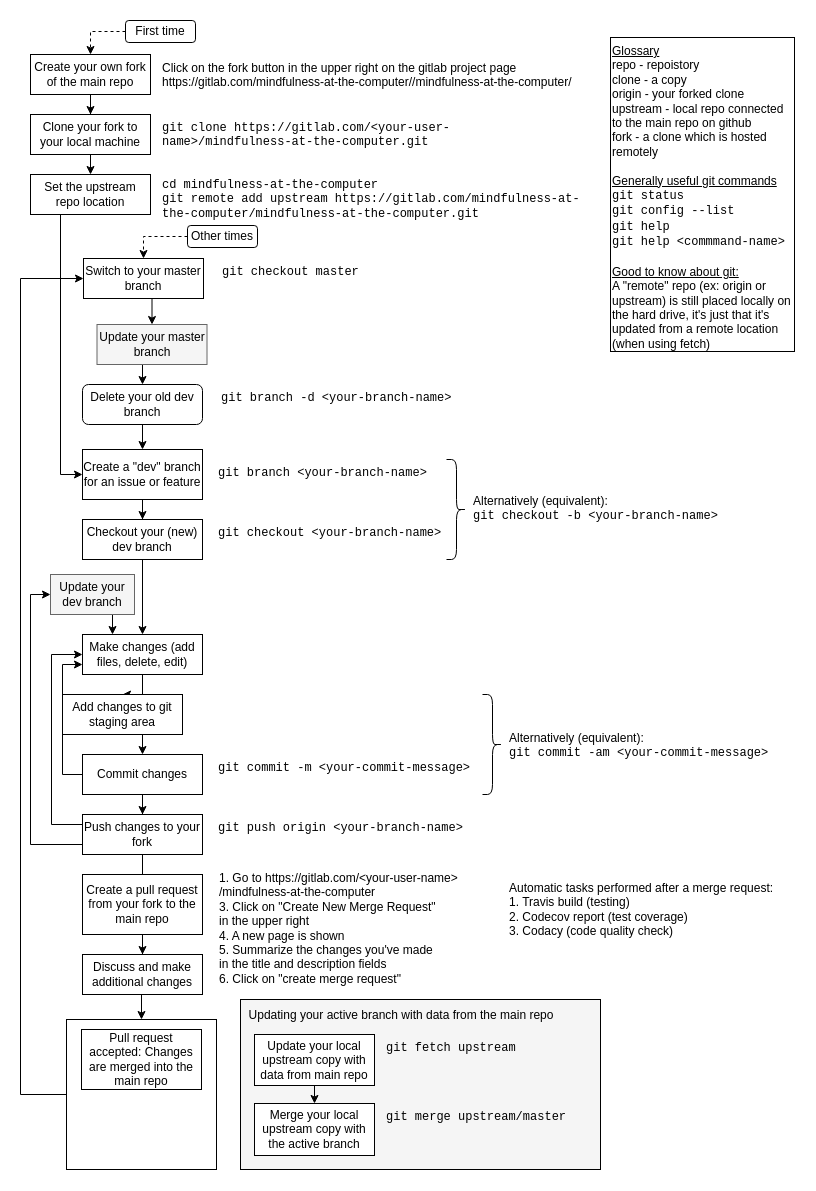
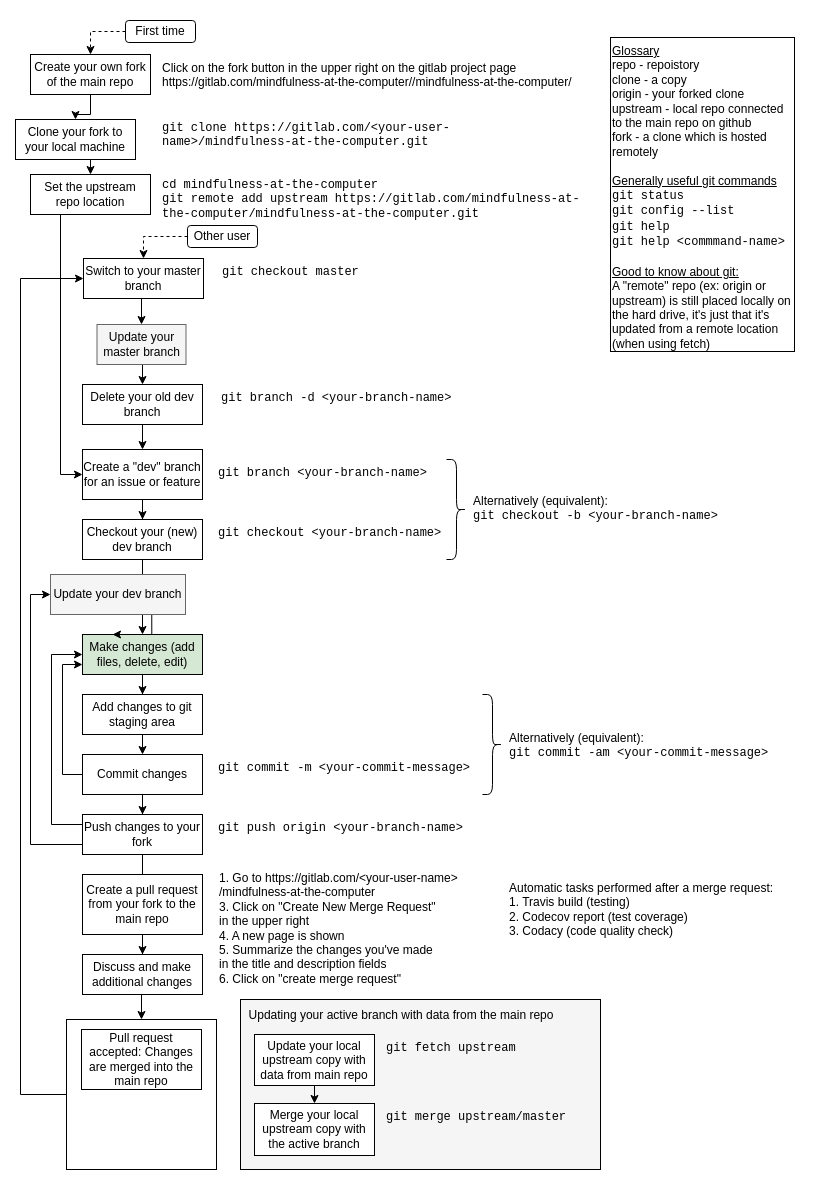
  <mxCell id="0" />
  <mxCell id="1" parent="0" />
  <mxCell id="2" value="" style="rounded=0;whiteSpace=wrap;html=1;strokeColor=#000000;fillColor=#f5f5f5;fontFamily=Helvetica;fontSize=12;align=center;" parent="1" vertex="1"><mxGeometry x="240" y="999" width="360" height="170" as="geometry" /></mxCell>
  <mxCell id="3" style="edgeStyle=orthogonalEdgeStyle;rounded=0;html=1;exitX=0;exitY=0.5;jettySize=auto;orthogonalLoop=1;fontFamily=Helvetica;fontSize=12;entryX=0;entryY=0.5;" parent="1" source="4" target="53" edge="1"><mxGeometry relative="1" as="geometry"><Array as="points"><mxPoint x="20" y="1094" /><mxPoint x="20" y="278" /></Array><mxPoint x="130" y="267" as="targetPoint" /></mxGeometry></mxCell>
  <mxCell id="4" value="" style="rounded=0;whiteSpace=wrap;html=1;fontFamily=Helvetica;align=left;" parent="1" vertex="1"><mxGeometry x="66" y="1019" width="150" height="150" as="geometry" /></mxCell>
  <mxCell id="5" value="" style="edgeStyle=orthogonalEdgeStyle;rounded=0;html=1;jettySize=auto;orthogonalLoop=1;" parent="1" source="6" target="8" edge="1"><mxGeometry relative="1" as="geometry" /></mxCell>
  <mxCell id="6" value="Create your own fork of the main repo&lt;br&gt;" style="rounded=0;whiteSpace=wrap;html=1;" parent="1" vertex="1"><mxGeometry x="30" y="54" width="120" height="40" as="geometry" /></mxCell>
  <mxCell id="7" style="edgeStyle=orthogonalEdgeStyle;rounded=0;html=1;exitX=0.5;exitY=1;entryX=0.5;entryY=0;jettySize=auto;orthogonalLoop=1;" parent="1" source="8" target="30" edge="1"><mxGeometry relative="1" as="geometry" /></mxCell>
- <mxCell id="8" value="Clone your fork to your local machine" style="rounded=0;whiteSpace=wrap;html=1;" parent="1" vertex="1"><mxGeometry x="30" y="114" width="120" height="40" as="geometry" /></mxCell>
+ <mxCell id="8" value="Clone your fork to your local machine" style="rounded=0;whiteSpace=wrap;html=1;" parent="1" vertex="1"><mxGeometry x="15" y="119" width="120" height="40" as="geometry" /></mxCell>
  <mxCell id="9" value="" style="edgeStyle=orthogonalEdgeStyle;rounded=0;html=1;jettySize=auto;orthogonalLoop=1;fontFamily=Courier New;" parent="1" source="10" target="12" edge="1"><mxGeometry relative="1" as="geometry" /></mxCell>
  <mxCell id="10" value="Create a &quot;dev&quot;&lt;span&gt;&amp;nbsp;branch for an issue or feature&lt;/span&gt;" style="rounded=0;whiteSpace=wrap;html=1;" parent="1" vertex="1"><mxGeometry x="82" y="449" width="120" height="50" as="geometry" /></mxCell>
  <mxCell id="11" style="edgeStyle=orthogonalEdgeStyle;rounded=0;html=1;exitX=0.5;exitY=1;entryX=0.5;entryY=0;jettySize=auto;orthogonalLoop=1;fontFamily=Helvetica;fontSize=12;" parent="1" source="12" target="14" edge="1"><mxGeometry relative="1" as="geometry" /></mxCell>
  <mxCell id="12" value="Checkout your (new) dev branch" style="rounded=0;whiteSpace=wrap;html=1;" parent="1" vertex="1"><mxGeometry x="82" y="519" width="120" height="40" as="geometry" /></mxCell>
  <mxCell id="13" value="" style="edgeStyle=orthogonalEdgeStyle;rounded=0;html=1;jettySize=auto;orthogonalLoop=1;fontFamily=Courier New;" parent="1" source="14" target="16" edge="1"><mxGeometry relative="1" as="geometry" /></mxCell>
- <mxCell id="14" value="Make changes (add files, delete, edit)" style="rounded=0;whiteSpace=wrap;html=1;" parent="1" vertex="1"><mxGeometry x="82" y="634" width="120" height="40" as="geometry" /></mxCell>
+ <mxCell id="14" value="Make changes (add files, delete, edit)" style="rounded=0;whiteSpace=wrap;html=1;fillColor=#d5e8d4;" parent="1" vertex="1"><mxGeometry x="82" y="634" width="120" height="40" as="geometry" /></mxCell>
  <mxCell id="15" style="edgeStyle=orthogonalEdgeStyle;rounded=0;html=1;exitX=0.5;exitY=1;entryX=0.5;entryY=0;jettySize=auto;orthogonalLoop=1;fontFamily=Courier New;" parent="1" source="16" target="19" edge="1"><mxGeometry relative="1" as="geometry" /></mxCell>
- <mxCell id="16" value="Add changes to git staging area" style="rounded=0;whiteSpace=wrap;html=1;" parent="1" vertex="1"><mxGeometry x="62" y="694" width="120" height="40" as="geometry" /></mxCell>
+ <mxCell id="16" value="Add changes to git staging area" style="rounded=0;whiteSpace=wrap;html=1;" parent="1" vertex="1"><mxGeometry x="82" y="694" width="120" height="40" as="geometry" /></mxCell>
  <mxCell id="17" value="" style="edgeStyle=orthogonalEdgeStyle;rounded=0;html=1;jettySize=auto;orthogonalLoop=1;" parent="1" source="19" target="23" edge="1"><mxGeometry relative="1" as="geometry" /></mxCell>
  <mxCell id="18" style="edgeStyle=orthogonalEdgeStyle;rounded=0;html=1;exitX=0;exitY=0.5;entryX=0;entryY=0.75;jettySize=auto;orthogonalLoop=1;fontFamily=Helvetica;" parent="1" source="19" target="14" edge="1"><mxGeometry relative="1" as="geometry" /></mxCell>
  <mxCell id="19" value="Commit changes" style="rounded=0;whiteSpace=wrap;html=1;" parent="1" vertex="1"><mxGeometry x="82" y="754" width="120" height="40" as="geometry" /></mxCell>
  <mxCell id="20" value="" style="edgeStyle=orthogonalEdgeStyle;rounded=0;html=1;jettySize=auto;orthogonalLoop=1;endArrow=none;" parent="1" source="23" target="25" edge="1"><mxGeometry relative="1" as="geometry" /></mxCell>
  <mxCell id="21" style="edgeStyle=orthogonalEdgeStyle;rounded=0;html=1;exitX=0;exitY=0.25;entryX=0;entryY=0.5;jettySize=auto;orthogonalLoop=1;fontFamily=Helvetica;fontSize=12;" parent="1" source="23" target="14" edge="1"><mxGeometry relative="1" as="geometry"><Array as="points"><mxPoint x="51" y="824" /><mxPoint x="51" y="654" /></Array></mxGeometry></mxCell>
  <mxCell id="22" style="edgeStyle=orthogonalEdgeStyle;rounded=0;html=1;exitX=0;exitY=0.75;entryX=0;entryY=0.5;jettySize=auto;orthogonalLoop=1;fontFamily=Helvetica;fontSize=12;" parent="1" source="23" target="63" edge="1"><mxGeometry relative="1" as="geometry"><Array as="points"><mxPoint x="30" y="844" /><mxPoint x="30" y="594" /></Array></mxGeometry></mxCell>
  <mxCell id="23" value="Push changes to your fork" style="rounded=0;whiteSpace=wrap;html=1;" parent="1" vertex="1"><mxGeometry x="82" y="814" width="120" height="40" as="geometry" /></mxCell>
  <mxCell id="24" value="" style="edgeStyle=orthogonalEdgeStyle;rounded=0;html=1;jettySize=auto;orthogonalLoop=1;" parent="1" source="25" target="27" edge="1"><mxGeometry relative="1" as="geometry" /></mxCell>
  <mxCell id="25" value="Create a pull request from your fork to the main repo" style="rounded=0;whiteSpace=wrap;html=1;" parent="1" vertex="1"><mxGeometry x="82" y="874" width="120" height="60" as="geometry" /></mxCell>
  <mxCell id="26" style="edgeStyle=orthogonalEdgeStyle;rounded=0;html=1;exitX=0.5;exitY=1;entryX=0.5;entryY=0;jettySize=auto;orthogonalLoop=1;fontFamily=Helvetica;fontSize=12;" parent="1" source="27" target="4" edge="1"><mxGeometry relative="1" as="geometry" /></mxCell>
  <mxCell id="27" value="Discuss and make additional changes" style="rounded=0;whiteSpace=wrap;html=1;" parent="1" vertex="1"><mxGeometry x="82" y="954" width="120" height="40" as="geometry" /></mxCell>
  <mxCell id="28" value="Pull request accepted: Changes are merged into the main repo" style="rounded=0;whiteSpace=wrap;html=1;" parent="1" vertex="1"><mxGeometry x="81" y="1029" width="120" height="60" as="geometry" /></mxCell>
  <mxCell id="29" style="edgeStyle=orthogonalEdgeStyle;rounded=0;html=1;exitX=0.25;exitY=1;entryX=0;entryY=0.5;jettySize=auto;orthogonalLoop=1;fontFamily=Helvetica;fontSize=12;" parent="1" source="30" target="10" edge="1"><mxGeometry relative="1" as="geometry"><Array as="points"><mxPoint x="60" y="474" /></Array></mxGeometry></mxCell>
  <mxCell id="30" value="Set the upstream repo location" style="rounded=0;whiteSpace=wrap;html=1;" parent="1" vertex="1"><mxGeometry x="30" y="174" width="120" height="40" as="geometry" /></mxCell>
  <mxCell id="31" value="&lt;div style=&quot;text-align: left&quot;&gt;&lt;span&gt;&lt;u&gt;Glossary&lt;/u&gt;&lt;/span&gt;&lt;/div&gt;&lt;div style=&quot;text-align: left&quot;&gt;&lt;span&gt;repo - repoistory&lt;/span&gt;&lt;/div&gt;&lt;div&gt;clone&amp;nbsp;&lt;span&gt;-&lt;/span&gt;&lt;span&gt;&amp;nbsp;a copy&lt;/span&gt;&lt;/div&gt;&lt;div&gt;&lt;span&gt;origin - your forked clone&lt;/span&gt;&lt;/div&gt;&lt;div&gt;upstream - local repo connected to the main repo on github&lt;/div&gt;&lt;div&gt;&lt;div&gt;&lt;span&gt;fork - a &lt;/span&gt;&lt;span&gt;clone&amp;nbsp;&lt;/span&gt;&lt;span&gt;which is hosted remotely&lt;br&gt;&lt;/span&gt;&lt;span&gt;&lt;br&gt;&lt;/span&gt;&lt;u&gt;Generally useful git commands&lt;br&gt;&lt;/u&gt;&lt;font face=&quot;Courier New&quot;&gt;git status&lt;br&gt;git config --list&lt;br&gt;git help&lt;/font&gt;&lt;div&gt;&lt;font face=&quot;Courier New&quot;&gt;git help &amp;lt;commmand-name&amp;gt;&lt;br&gt;&lt;br&gt;&lt;/font&gt;&lt;u&gt;&lt;font&gt;Good to know about git:&lt;/font&gt;&lt;/u&gt;&lt;div&gt;&lt;font&gt;A &quot;remote&quot; repo (ex: origin or upstream) is still placed locally on the hard drive, it's just that it's updated from a remote location (when using fetch)&lt;/font&gt;&lt;/div&gt;&lt;/div&gt;&lt;/div&gt;&lt;/div&gt;" style="text;html=1;fillColor=none;align=left;verticalAlign=top;whiteSpace=wrap;rounded=0;strokeColor=#000000;perimeterSpacing=0;strokeWidth=1;shadow=0;glass=0;sketch=0;" parent="1" vertex="1"><mxGeometry x="610" y="37" width="184" height="314" as="geometry" /></mxCell>
  <mxCell id="32" style="edgeStyle=orthogonalEdgeStyle;rounded=0;orthogonalLoop=1;jettySize=auto;html=1;exitX=0.5;exitY=1;exitDx=0;exitDy=0;entryX=0.5;entryY=0;entryDx=0;entryDy=0;" edge="1" parent="1" source="33" target="50"><mxGeometry relative="1" as="geometry" /></mxCell>
- <mxCell id="33" value="Update your master branch" style="rounded=0;whiteSpace=wrap;html=1;align=center;fillColor=#f5f5f5;strokeColor=#666666;" parent="1" vertex="1"><mxGeometry x="96.5" y="324" width="110" height="40" as="geometry" /></mxCell>
+ <mxCell id="33" value="Update your master branch" style="rounded=0;whiteSpace=wrap;html=1;align=center;fillColor=#f5f5f5;strokeColor=#666666;" parent="1" vertex="1"><mxGeometry x="96.5" y="324" width="89" height="40" as="geometry" /></mxCell>
  <mxCell id="34" style="edgeStyle=orthogonalEdgeStyle;rounded=0;html=1;exitX=0;exitY=0.5;entryX=0.5;entryY=0;jettySize=auto;orthogonalLoop=1;fontFamily=Helvetica;fontSize=12;dashed=1;" parent="1" source="35" target="6" edge="1"><mxGeometry relative="1" as="geometry" /></mxCell>
  <mxCell id="35" value="First time" style="text;html=1;strokeColor=#000000;fillColor=none;align=center;verticalAlign=middle;whiteSpace=wrap;rounded=1;" parent="1" vertex="1"><mxGeometry x="125" width="70" height="22" as="geometry" y="20" /></mxCell>
  <mxCell id="36" value="Click on the fork button in the upper right on the gitlab project page&lt;br&gt;https://gitlab.com/mindfulness-at-the-computer//mindfulness-at-the-computer/" style="text;html=1;strokeColor=none;fillColor=none;align=left;verticalAlign=top;whiteSpace=wrap;rounded=0;" parent="1" vertex="1"><mxGeometry x="160" y="54" width="420" height="50" as="geometry" /></mxCell>
  <mxCell id="37" value="git branch &amp;lt;your-branch-name&amp;gt;" style="text;html=1;strokeColor=none;fillColor=none;align=left;verticalAlign=top;whiteSpace=wrap;rounded=0;fontFamily=Courier New;" parent="1" vertex="1"><mxGeometry x="216" y="459" width="220" height="25" as="geometry" /></mxCell>
  <mxCell id="38" value="git clone https://gitlab.com/&amp;lt;your-user-name&amp;gt;/mindfulness-at-the-computer.git" style="text;html=1;strokeColor=none;fillColor=none;align=left;verticalAlign=top;whiteSpace=wrap;rounded=0;fontFamily=Courier New;" parent="1" vertex="1"><mxGeometry x="160" y="114" width="330" height="50" as="geometry" /></mxCell>
  <mxCell id="39" value="cd mindfulness-at-the-computer&lt;br&gt;git remote add upstream https://gitlab.com/mindfulness-at-the-computer/mindfulness-at-the-computer.git" style="text;html=1;strokeColor=none;fillColor=none;align=left;verticalAlign=top;whiteSpace=wrap;rounded=0;fontFamily=Courier New;" parent="1" vertex="1"><mxGeometry x="160" y="171" width="430" height="53" as="geometry" /></mxCell>
  <mxCell id="40" value="git checkout &amp;lt;your-branch-name&amp;gt;" style="text;html=1;strokeColor=none;fillColor=none;align=left;verticalAlign=top;whiteSpace=wrap;rounded=0;fontFamily=Courier New;" parent="1" vertex="1"><mxGeometry x="216" y="519" width="230" height="40" as="geometry" /></mxCell>
  <mxCell id="41" value="git commit -m &amp;lt;your-commit-message&amp;gt;" style="text;html=1;fontFamily=Courier New;" parent="1" vertex="1"><mxGeometry x="216" y="754" width="280" height="40" as="geometry" /></mxCell>
  <mxCell id="42" value="git push origin&amp;nbsp;&lt;span&gt;&amp;lt;your-branch-name&amp;gt;&lt;/span&gt;" style="text;html=1;fontFamily=Courier New;" parent="1" vertex="1"><mxGeometry x="216" y="814" width="280" height="60" as="geometry" /></mxCell>
  <mxCell id="43" value="1. Go to https://gitlab.com/&amp;lt;your-user-name&amp;gt;&lt;br&gt;/mindfulness-at-the-computer&lt;br&gt;3. Click on &quot;Create New Merge Request&quot;&lt;div&gt;in the upper right&lt;/div&gt;&lt;div&gt;&lt;div&gt;4. A new page is shown&lt;/div&gt;&lt;div&gt;5. Summarize the changes you've made&lt;/div&gt;&lt;div&gt;in the title and description fields&lt;/div&gt;&lt;div&gt;6. Click on &quot;create merge request&quot;&lt;/div&gt;&lt;/div&gt;" style="text;html=1;fontFamily=Helvetica;fillColor=none;strokeColor=none;" parent="1" vertex="1"><mxGeometry x="217" y="864" width="254" height="120" as="geometry" /></mxCell>
  <mxCell id="44" value="&lt;div&gt;&lt;span&gt;Automatic tasks performed after a merge request:&lt;/span&gt;&lt;br&gt;&lt;/div&gt;&lt;div&gt;1. Travis build (testing)&lt;/div&gt;&lt;div&gt;&lt;span&gt;2. Codecov report (test coverage)&lt;/span&gt;&lt;br&gt;&lt;/div&gt;&lt;div&gt;3. Codacy (code quality check)&lt;/div&gt;" style="text;html=1;strokeColor=none;fillColor=none;align=left;verticalAlign=top;whiteSpace=wrap;rounded=0;fontFamily=Helvetica;" parent="1" vertex="1"><mxGeometry x="507" y="874" width="270" height="80" as="geometry" /></mxCell>
  <mxCell id="45" value="" style="shape=curlyBracket;whiteSpace=wrap;html=1;rounded=1;fontFamily=Helvetica;align=left;rotation=180;" parent="1" vertex="1"><mxGeometry x="446" y="459" width="20" height="100" as="geometry" /></mxCell>
  <mxCell id="46" value="&lt;font face=&quot;Helvetica&quot;&gt;Alternatively (equivalent):&lt;/font&gt;&lt;br&gt;git checkout -b &amp;lt;your-branch-name&amp;gt;" style="text;html=1;strokeColor=none;fillColor=none;align=left;verticalAlign=top;whiteSpace=wrap;rounded=0;fontFamily=Courier New;" parent="1" vertex="1"><mxGeometry x="471" y="487" width="265" height="45" as="geometry" /></mxCell>
  <mxCell id="47" value="" style="shape=curlyBracket;whiteSpace=wrap;html=1;rounded=1;fontFamily=Helvetica;align=left;rotation=180;" parent="1" vertex="1"><mxGeometry x="482" y="694" width="20" height="100" as="geometry" /></mxCell>
  <mxCell id="48" value="&lt;div&gt;&lt;font face=&quot;Helvetica&quot;&gt;&lt;span&gt;Alternatively (equivalent):&lt;/span&gt;&lt;br&gt;&lt;/font&gt;&lt;/div&gt;git commit -am &amp;lt;your-commit-message&amp;gt;" style="text;html=1;strokeColor=none;fillColor=none;align=left;verticalAlign=top;whiteSpace=wrap;rounded=0;fontFamily=Courier New;" parent="1" vertex="1"><mxGeometry x="507" y="724" width="270" height="40" as="geometry" /></mxCell>
  <mxCell id="49" style="edgeStyle=orthogonalEdgeStyle;rounded=0;orthogonalLoop=1;jettySize=auto;html=1;exitX=0.5;exitY=1;exitDx=0;exitDy=0;entryX=0.5;entryY=0;entryDx=0;entryDy=0;" edge="1" parent="1" source="50" target="10"><mxGeometry relative="1" as="geometry" /></mxCell>
- <mxCell id="50" value="Delete your old dev branch" style="whiteSpace=wrap;html=1;align=center;rounded=1;" parent="1" vertex="1"><mxGeometry x="82" y="384" width="120" height="40" as="geometry" /></mxCell>
+ <mxCell id="50" value="Delete your old dev branch" style="rounded=0;whiteSpace=wrap;html=1;align=center;" parent="1" vertex="1"><mxGeometry x="82" y="384" width="120" height="40" as="geometry" /></mxCell>
  <mxCell id="51" value="git branch -d &amp;lt;your-branch-name&amp;gt;" style="text;html=1;strokeColor=none;fillColor=none;align=left;verticalAlign=top;whiteSpace=wrap;rounded=0;fontFamily=Courier New;" parent="1" vertex="1"><mxGeometry x="219" y="384" width="260" height="40" as="geometry" /></mxCell>
  <mxCell id="52" style="edgeStyle=orthogonalEdgeStyle;rounded=0;orthogonalLoop=1;jettySize=auto;html=1;exitX=0.5;exitY=1;exitDx=0;exitDy=0;entryX=0.5;entryY=0;entryDx=0;entryDy=0;" edge="1" parent="1" source="53" target="33"><mxGeometry relative="1" as="geometry" /></mxCell>
  <mxCell id="53" value="Switch to your master branch" style="rounded=0;whiteSpace=wrap;html=1;align=center;" parent="1" vertex="1"><mxGeometry x="83" y="258" width="120" height="40" as="geometry" /></mxCell>
  <mxCell id="54" value="git checkout master" style="text;html=1;strokeColor=none;fillColor=none;align=left;verticalAlign=top;whiteSpace=wrap;rounded=0;fontFamily=Courier New;" parent="1" vertex="1"><mxGeometry x="220" y="258" width="159" height="40" as="geometry" /></mxCell>
  <mxCell id="55" style="edgeStyle=orthogonalEdgeStyle;rounded=0;html=1;exitX=0;exitY=0.5;entryX=0.5;entryY=0;dashed=1;jettySize=auto;orthogonalLoop=1;fontFamily=Helvetica;fontSize=12;" parent="1" source="56" target="53" edge="1"><mxGeometry relative="1" as="geometry" /></mxCell>
- <mxCell id="56" value="Other times" style="text;html=1;strokeColor=#000000;fillColor=none;align=center;verticalAlign=middle;whiteSpace=wrap;rounded=1;" parent="1" vertex="1"><mxGeometry x="187" y="225" width="70" height="22" as="geometry" /></mxCell>
+ <mxCell id="56" value="Other user" style="text;html=1;strokeColor=#000000;fillColor=none;align=center;verticalAlign=middle;whiteSpace=wrap;rounded=1;" parent="1" vertex="1"><mxGeometry x="187" y="225" width="70" height="22" as="geometry" /></mxCell>
  <mxCell id="57" style="edgeStyle=orthogonalEdgeStyle;rounded=0;html=1;exitX=0.5;exitY=1;entryX=0.5;entryY=0;jettySize=auto;orthogonalLoop=1;fontFamily=Helvetica;fontSize=12;" parent="1" source="58" target="59" edge="1"><mxGeometry relative="1" as="geometry" /></mxCell>
  <mxCell id="58" value="Update your local upstream copy with data from main repo" style="rounded=0;whiteSpace=wrap;html=1;align=center;" parent="1" vertex="1"><mxGeometry x="254" y="1034" width="120" height="51" as="geometry" /></mxCell>
  <mxCell id="59" value="Merge your local upstream copy with the active branch" style="rounded=0;whiteSpace=wrap;html=1;align=center;" parent="1" vertex="1"><mxGeometry x="254" y="1103" width="120" height="52" as="geometry" /></mxCell>
  <mxCell id="60" value="git fetch upstream" style="text;html=1;strokeColor=none;fillColor=none;align=left;verticalAlign=top;whiteSpace=wrap;rounded=0;fontFamily=Courier New;" parent="1" vertex="1"><mxGeometry x="384" y="1034" width="138" height="40" as="geometry" /></mxCell>
  <mxCell id="61" value="git merge upstream/master" style="text;html=1;strokeColor=none;fillColor=none;align=left;verticalAlign=top;whiteSpace=wrap;rounded=0;fontFamily=Courier New;" parent="1" vertex="1"><mxGeometry x="384" y="1103" width="186" height="40" as="geometry" /></mxCell>
  <mxCell id="62" style="edgeStyle=orthogonalEdgeStyle;rounded=0;html=1;exitX=0.75;exitY=1;entryX=0.25;entryY=0;jettySize=auto;orthogonalLoop=1;fontFamily=Helvetica;fontSize=12;" parent="1" source="63" target="14" edge="1"><mxGeometry relative="1" as="geometry" /></mxCell>
- <mxCell id="63" value="Update your dev branch" style="rounded=0;whiteSpace=wrap;html=1;align=center;fillColor=#f5f5f5;strokeColor=#666666;" parent="1" vertex="1"><mxGeometry x="50" y="574" width="84" height="40" as="geometry" /></mxCell>
+ <mxCell id="63" value="Update your dev branch" style="rounded=0;whiteSpace=wrap;html=1;align=center;fillColor=#f5f5f5;strokeColor=#666666;" parent="1" vertex="1"><mxGeometry x="50" y="574" width="135" height="40" as="geometry" /></mxCell>
  <mxCell id="64" value="Updating your active branch with data from the main repo" style="text;html=1;strokeColor=none;fillColor=none;align=center;verticalAlign=middle;whiteSpace=wrap;rounded=0;fontFamily=Helvetica;fontSize=12;" parent="1" vertex="1"><mxGeometry x="241" y="1005" width="320" height="20" as="geometry" /></mxCell>
